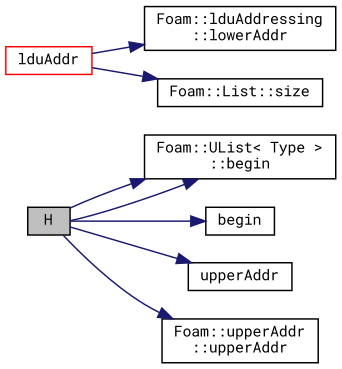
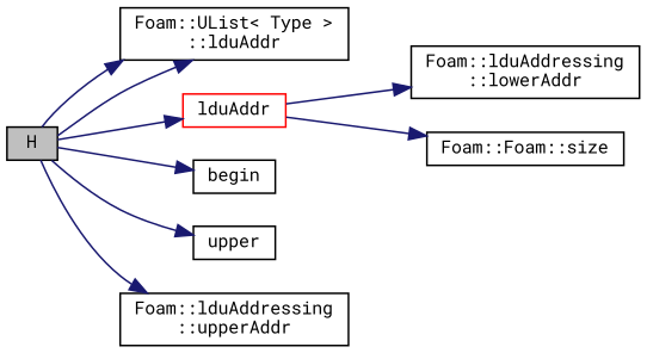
  digraph {
    fontname="Roboto Mono"
    rankdir=LR
    node [color=black fontname="Roboto Mono" fontsize=10 shape=record]
    edge [color=midnightblue fontname="Roboto Mono" fontsize=10 labelfontname=Helvetica labelfontsize=10 style=solid]
    n1 [fillcolor=grey75 fontcolor=black height=0.2 label=H style=filled width=0.4]
-   n2 [height=0.2 label="Foam::UList\< Type \>\l::begin" width=0.4]
+   n2 [height=0.2 label="Foam::UList\< Type \>\l::lduAddr" width=0.4]
    n3 [color=red height=0.2 label=lduAddr width=0.4]
    n4 [height=0.2 label=begin width=0.4]
-   n5 [height=0.2 label=upperAddr width=0.4]
-   n6 [height=0.2 label="Foam::upperAddr\l::upperAddr" width=0.4]
+   n5 [height=0.2 label=upper width=0.4]
+   n6 [height=0.2 label="Foam::lduAddressing\l::upperAddr" width=0.4]
    n7 [height=0.2 label="Foam::lduAddressing\l::lowerAddr" width=0.4]
-   n8 [height=0.2 label="Foam::List::size" width=0.4]
+   n8 [height=0.2 label="Foam::Foam::size" width=0.4]
    n1 -> n2
    n1 -> n2
+   n1 -> n3
    n1 -> n4
    n1 -> n5
    n1 -> n6
    n3 -> n7
    n3 -> n8
  }
